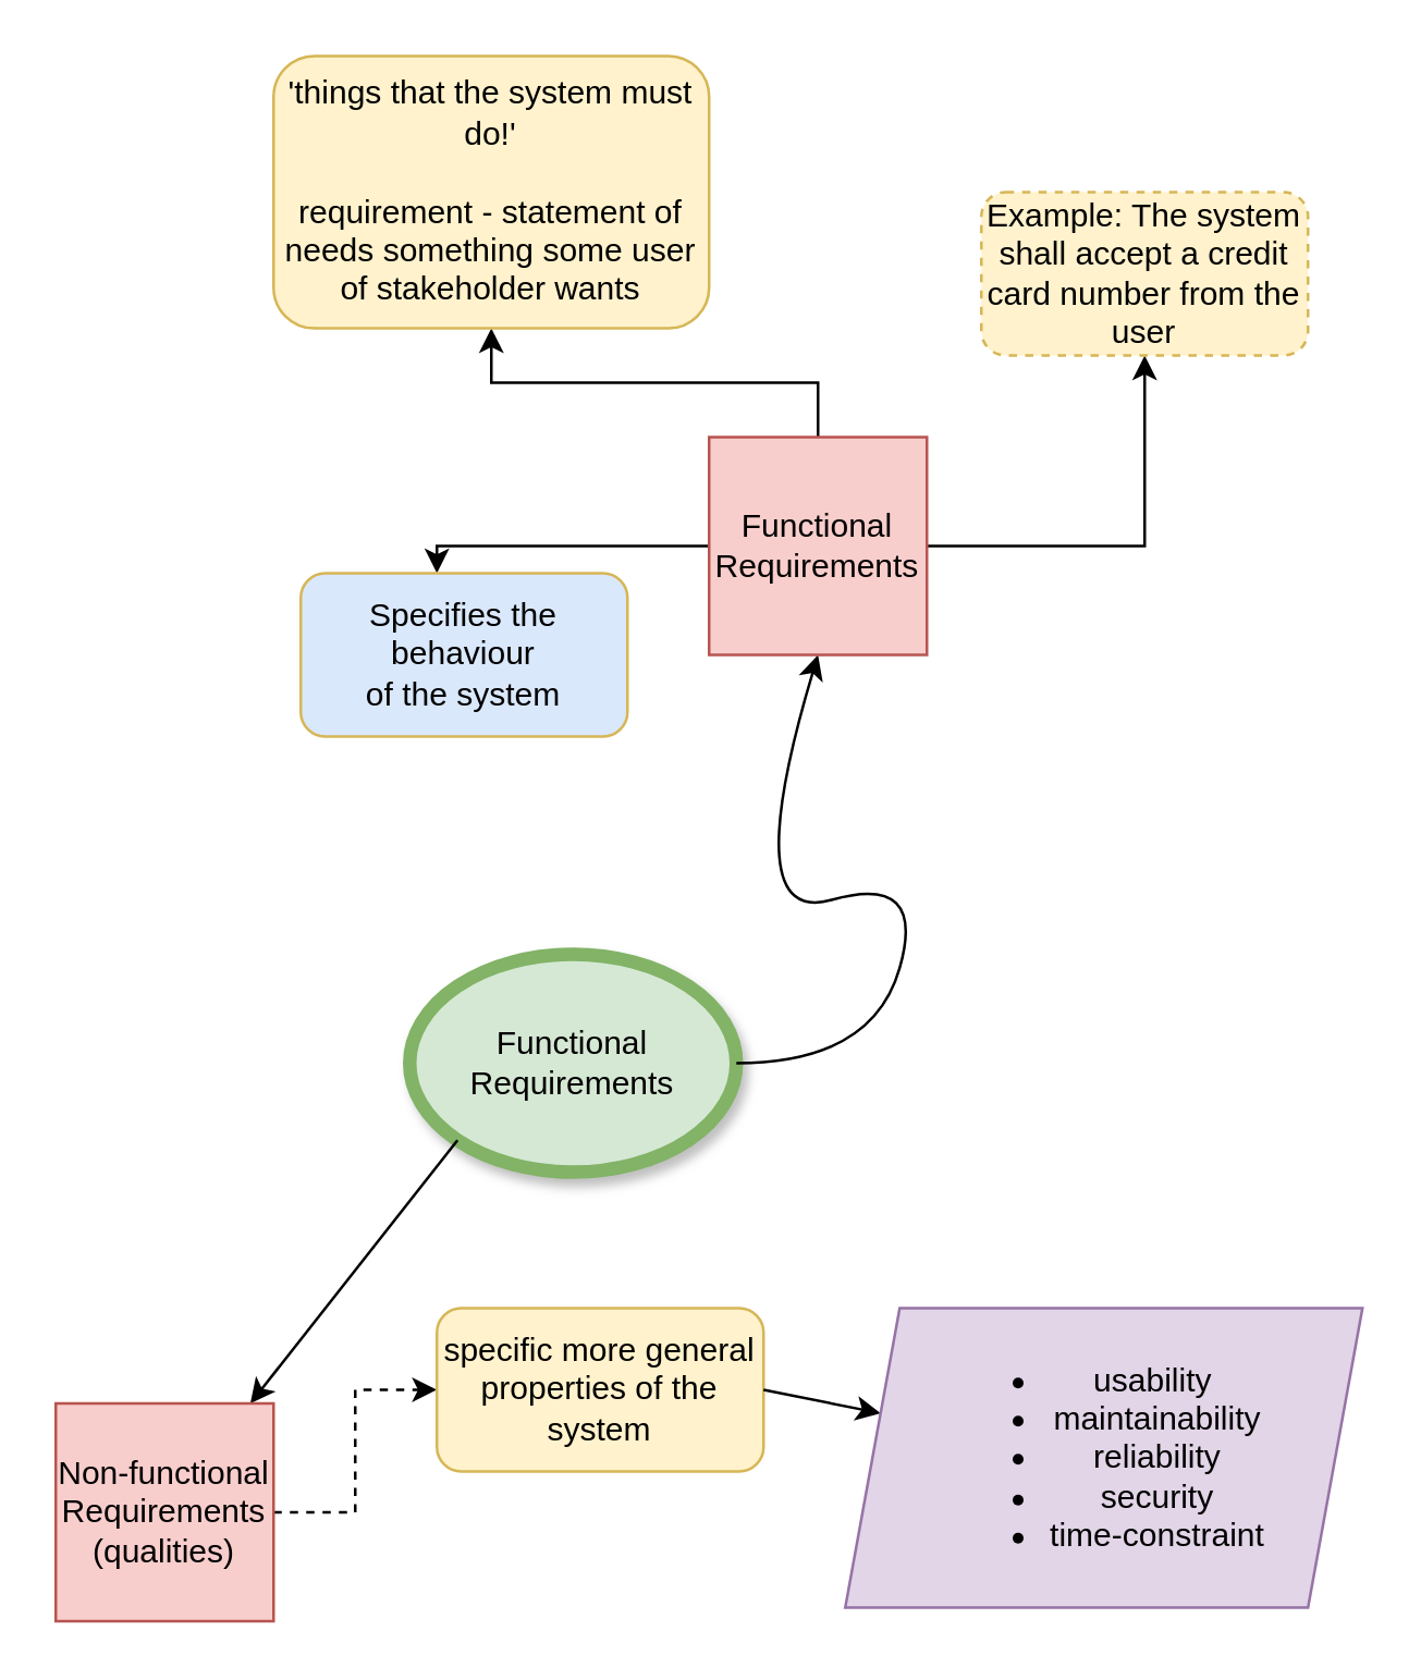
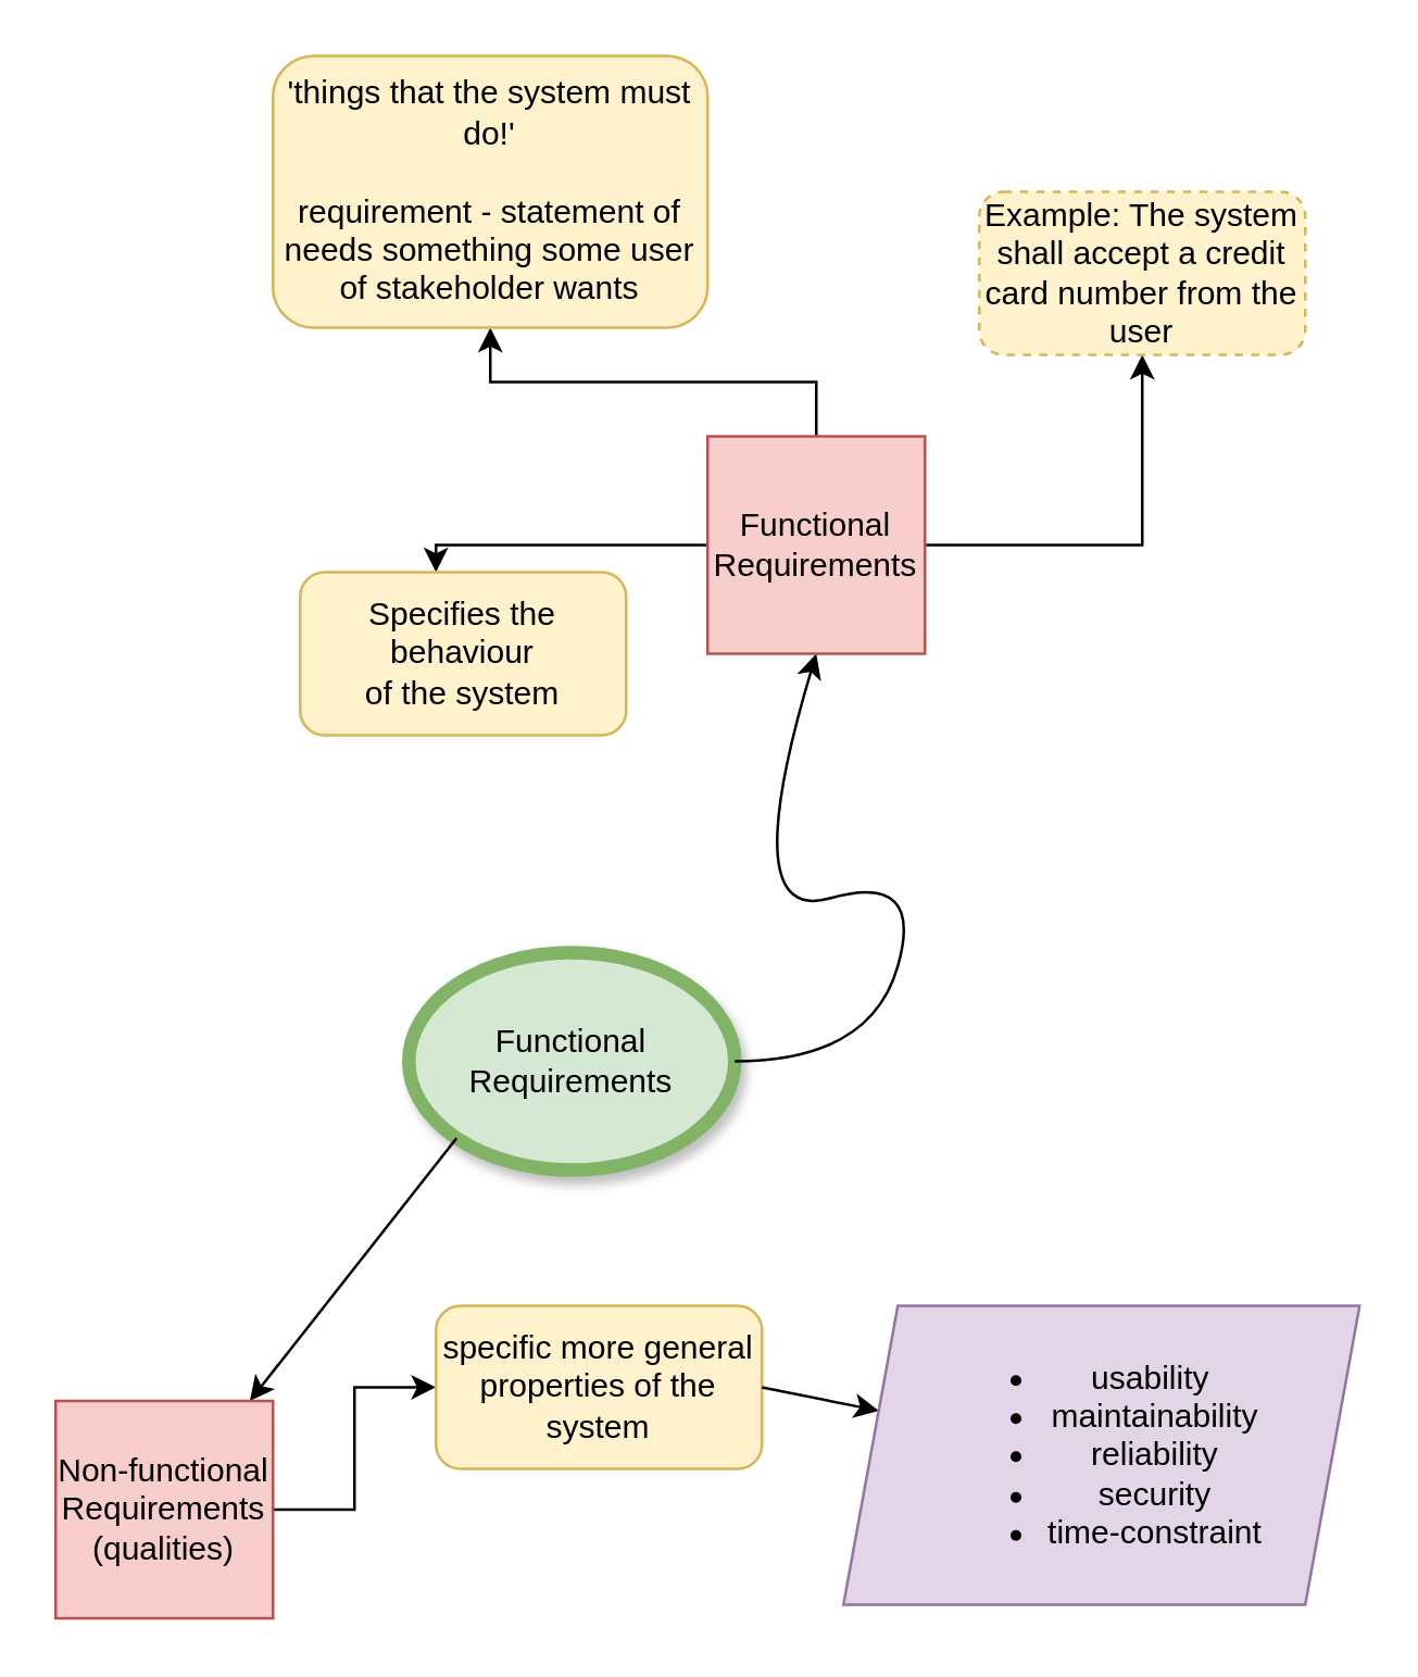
  <mxCell id="0" />
  <mxCell id="1" parent="0" />
  <mxCell id="2" value="Functional Requirements" style="ellipse;whiteSpace=wrap;html=1;fillColor=#d5e8d4;strokeColor=#82b366;shadow=1;strokeWidth=5;" vertex="1" parent="1"><mxGeometry x="150" y="350" width="120" height="80" as="geometry" /></mxCell>
  <mxCell id="3" value="" style="curved=1;endArrow=classic;html=1;entryX=0.5;entryY=1;entryDx=0;entryDy=0;" edge="1" parent="1" target="7"><mxGeometry width="50" height="50" relative="1" as="geometry"><mxPoint x="270" y="390" as="sourcePoint" /><mxPoint x="410" y="200" as="targetPoint" /><Array as="points"><mxPoint x="320" y="390" /><mxPoint x="340" y="320" /><mxPoint x="270" y="340" /></Array></mxGeometry></mxCell>
  <mxCell id="4" style="edgeStyle=orthogonalEdgeStyle;rounded=0;orthogonalLoop=1;jettySize=auto;html=1;" edge="1" parent="1" source="7"><mxGeometry relative="1" as="geometry"><mxPoint x="160" y="210" as="targetPoint" /><Array as="points"><mxPoint x="160" y="200" /></Array></mxGeometry></mxCell>
  <mxCell id="5" style="edgeStyle=orthogonalEdgeStyle;rounded=0;orthogonalLoop=1;jettySize=auto;html=1;exitX=0.5;exitY=0;exitDx=0;exitDy=0;" edge="1" parent="1" source="7" target="10"><mxGeometry relative="1" as="geometry"><mxPoint x="130" y="120" as="targetPoint" /></mxGeometry></mxCell>
  <mxCell id="6" style="edgeStyle=orthogonalEdgeStyle;rounded=0;orthogonalLoop=1;jettySize=auto;html=1;exitX=1;exitY=0.5;exitDx=0;exitDy=0;" edge="1" parent="1" source="7" target="16"><mxGeometry relative="1" as="geometry" /></mxCell>
  <mxCell id="7" value="Functional Requirements&lt;br&gt;" style="whiteSpace=wrap;html=1;aspect=fixed;fillColor=#f8cecc;strokeColor=#b85450;" vertex="1" parent="1"><mxGeometry x="260" y="160" width="80" height="80" as="geometry" /></mxCell>
- <mxCell id="8" value="Specifies the behaviour&lt;br&gt;of the system" style="rounded=1;whiteSpace=wrap;html=1;fillColor=#dae8fc;strokeColor=#d6b656;" vertex="1" parent="1"><mxGeometry x="110" y="210" width="120" height="60" as="geometry" /></mxCell>
+ <mxCell id="8" value="Specifies the behaviour&lt;br&gt;of the system" style="rounded=1;whiteSpace=wrap;html=1;fillColor=#fff2cc;strokeColor=#d6b656;" vertex="1" parent="1"><mxGeometry x="110" y="210" width="120" height="60" as="geometry" /></mxCell>
  <mxCell id="9" value="" style="endArrow=classic;html=1;exitX=0;exitY=1;exitDx=0;exitDy=0;" edge="1" parent="1" source="2" target="12"><mxGeometry width="50" height="50" relative="1" as="geometry"><mxPoint x="150" y="410" as="sourcePoint" /><mxPoint x="200" y="360" as="targetPoint" /></mxGeometry></mxCell>
  <mxCell id="10" value="'things that the system must do!'&lt;br&gt;&lt;br&gt;requirement - statement of needs something some user of stakeholder wants" style="rounded=1;whiteSpace=wrap;html=1;fillColor=#fff2cc;strokeColor=#d6b656;" vertex="1" parent="1"><mxGeometry x="100" y="20" width="160" height="100" as="geometry" /></mxCell>
- <mxCell id="11" style="edgeStyle=orthogonalEdgeStyle;rounded=0;orthogonalLoop=1;jettySize=auto;html=1;exitX=1;exitY=0.5;exitDx=0;exitDy=0;dashed=1;" edge="1" parent="1" source="12" target="13"><mxGeometry relative="1" as="geometry" /></mxCell>
+ <mxCell id="11" style="edgeStyle=orthogonalEdgeStyle;rounded=0;orthogonalLoop=1;jettySize=auto;html=1;exitX=1;exitY=0.5;exitDx=0;exitDy=0;" edge="1" parent="1" source="12" target="13"><mxGeometry relative="1" as="geometry" /></mxCell>
  <mxCell id="12" value="Non-functional Requirements (qualities)" style="whiteSpace=wrap;html=1;aspect=fixed;fillColor=#f8cecc;strokeColor=#b85450;" vertex="1" parent="1"><mxGeometry x="20" y="515" width="80" height="80" as="geometry" /></mxCell>
  <mxCell id="13" value="specific more general properties of the system" style="rounded=1;whiteSpace=wrap;html=1;fillColor=#fff2cc;strokeColor=#d6b656;" vertex="1" parent="1"><mxGeometry x="160" y="480" width="120" height="60" as="geometry" /></mxCell>
  <mxCell id="14" value="" style="endArrow=classic;html=1;" edge="1" parent="1" target="15"><mxGeometry width="50" height="50" relative="1" as="geometry"><mxPoint x="280" y="510" as="sourcePoint" /><mxPoint x="360" y="510" as="targetPoint" /></mxGeometry></mxCell>
  <mxCell id="15" value="&lt;ul&gt;&lt;li&gt;usability&amp;nbsp;&lt;/li&gt;&lt;li&gt;maintainability&lt;/li&gt;&lt;li&gt;reliability&lt;/li&gt;&lt;li&gt;security&lt;/li&gt;&lt;li&gt;time-constraint&lt;/li&gt;&lt;/ul&gt;" style="shape=parallelogram;perimeter=parallelogramPerimeter;whiteSpace=wrap;html=1;fixedSize=1;fillColor=#e1d5e7;strokeColor=#9673a6;" vertex="1" parent="1"><mxGeometry x="310" y="480" width="190" height="110" as="geometry" /></mxCell>
  <mxCell id="16" value="Example: The system shall accept a credit card number from the user" style="rounded=1;whiteSpace=wrap;html=1;fillColor=#fff2cc;strokeColor=#d6b656;dashed=1;" vertex="1" parent="1"><mxGeometry x="360" y="70" width="120" height="60" as="geometry" /></mxCell>
